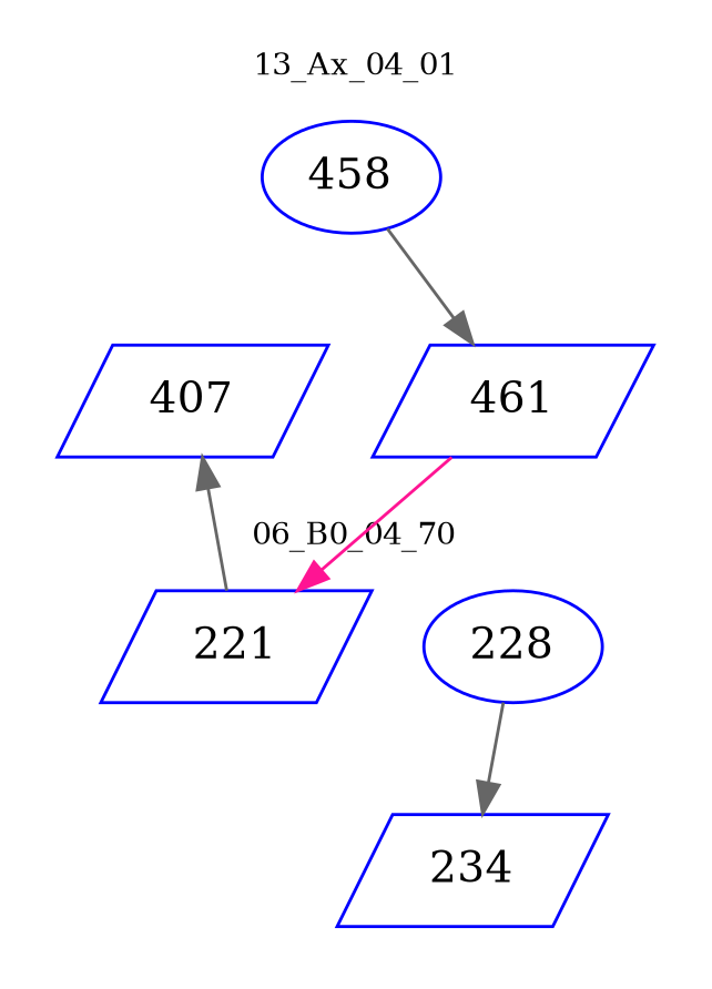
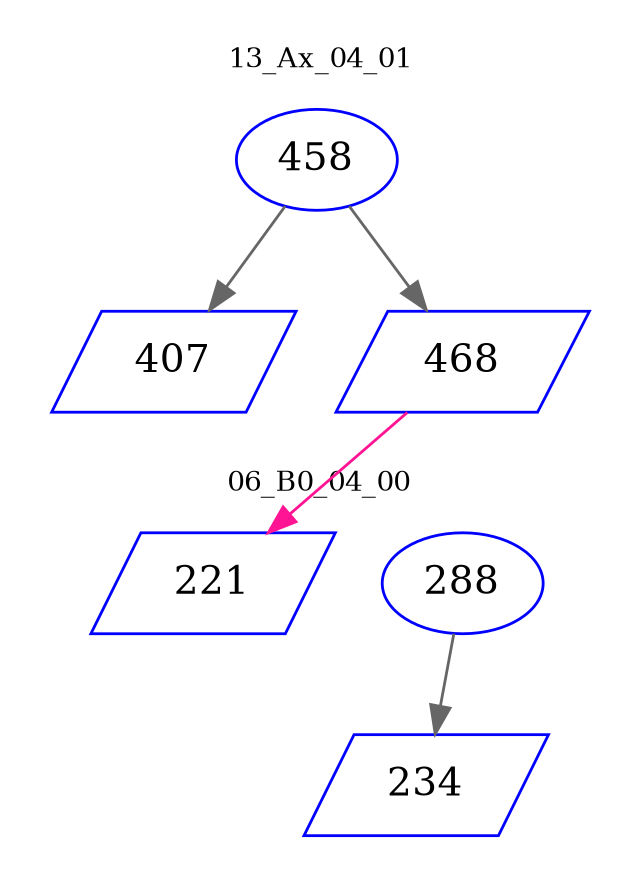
  digraph {
    node [color=blue shape=parallelogram]
    edge [color=gray40]
    n1 [label=458 shape=ellipse]
    n2 [label=407]
-   n3 [label=461]
-   n4 [label=228 shape=ellipse]
+   n3 [label=468]
+   n4 [label=288 shape=ellipse]
    n5 [label=221]
    n6 [label=234]
    subgraph cluster_1 {
      color=white
      fontsize=10
      label="13_Ax_04_01"
      n1
      n2
      n3
    }
    subgraph cluster_2 {
      color=white
      fontsize=10
-     label="06_B0_04_70"
+     label="06_B0_04_00"
      n4
      n5
      n6
    }
-   n5 -> n2
+   n1 -> n2
    n1 -> n3
    n3 -> n5 [color=deeppink]
    n4 -> n6
  }
